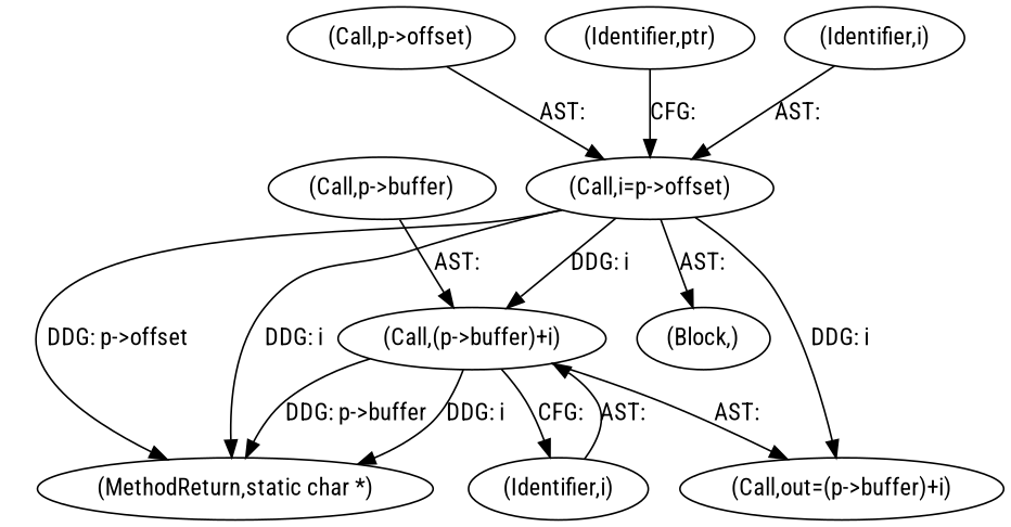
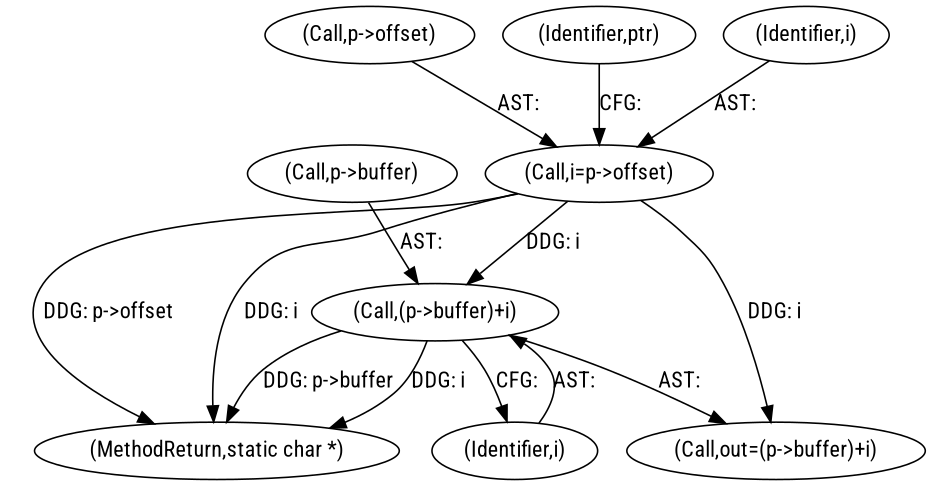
  digraph {
    fontname="Roboto Condensed"
    node [fontname="Roboto Condensed"]
    edge [fontname="Roboto Condensed"]
    n1 [label="(Call,(p->buffer)+i)"]
    n2 [label="(Call,out=(p->buffer)+i)"]
    n3 [label="(Identifier,i)"]
    n4 [label="(MethodReturn,static char *)"]
    n5 [label="(Call,i=p->offset)"]
-   n6 [label="(Block,)"]
    n7 [label="(Call,p->offset)"]
    n8 [label="(Call,p->buffer)"]
    n9 [label="(Identifier,ptr)"]
    n10 [label="(Identifier,i)"]
    n1 -> n2 [label="AST: "]
    n1 -> n3 [label="CFG: "]
    n1 -> n4 [label="DDG: p->buffer"]
    n1 -> n4 [label="DDG: i"]
    n3 -> n1 [label="AST: "]
    n5 -> n1 [label="DDG: i"]
    n5 -> n2 [label="DDG: i"]
    n5 -> n4 [label="DDG: p->offset"]
    n5 -> n4 [label="DDG: i"]
-   n5 -> n6 [label="AST: "]
    n7 -> n5 [label="AST: "]
    n8 -> n1 [label="AST: "]
    n9 -> n5 [label="CFG: "]
    n10 -> n5 [label="AST: "]
  }
